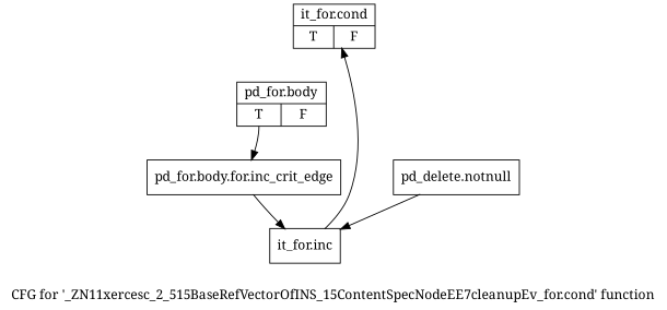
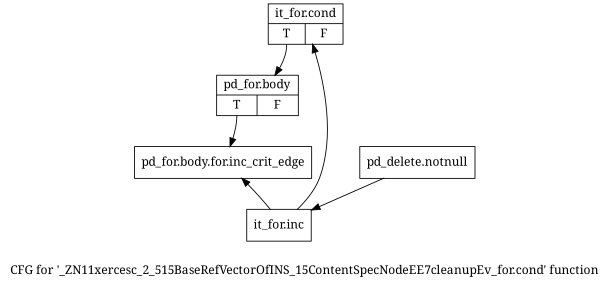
  digraph {
    fontname="Noto Serif"
    label="CFG for '_ZN11xercesc_2_515BaseRefVectorOfINS_15ContentSpecNodeEE7cleanupEv_for.cond' function"
    node [fontname="Noto Serif" shape=record]
    edge [fontname="Noto Serif"]
    n1 [label="{it_for.cond|{<s0>T|<s1>F}}"]
    n2 [label="{pd_for.body|{<s0>T|<s1>F}}"]
    n3 [label="{pd_for.body.for.inc_crit_edge}"]
    n4 [label="{it_for.inc}"]
    n5 [label="{pd_delete.notnull}"]
+   n1 -> n2 [tailport=s0]
    n2 -> n3 [tailport=s0]
-   n3 -> n4
+   n4 -> n3
    n4 -> n1
    n5 -> n4
  }
